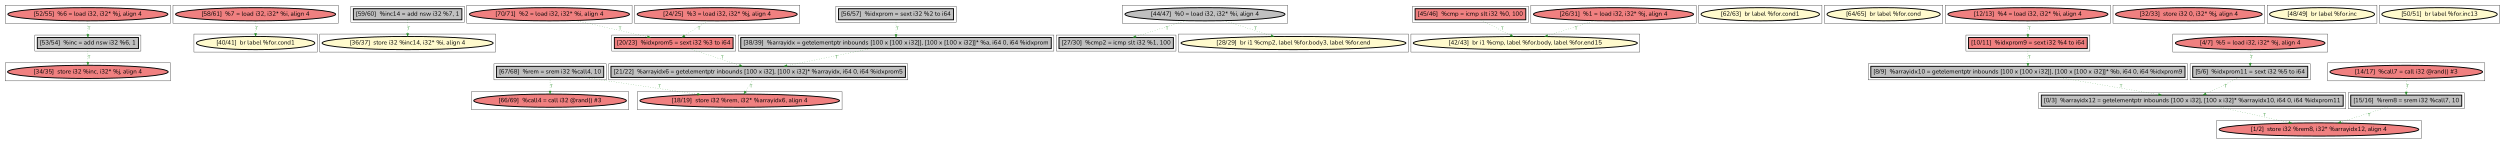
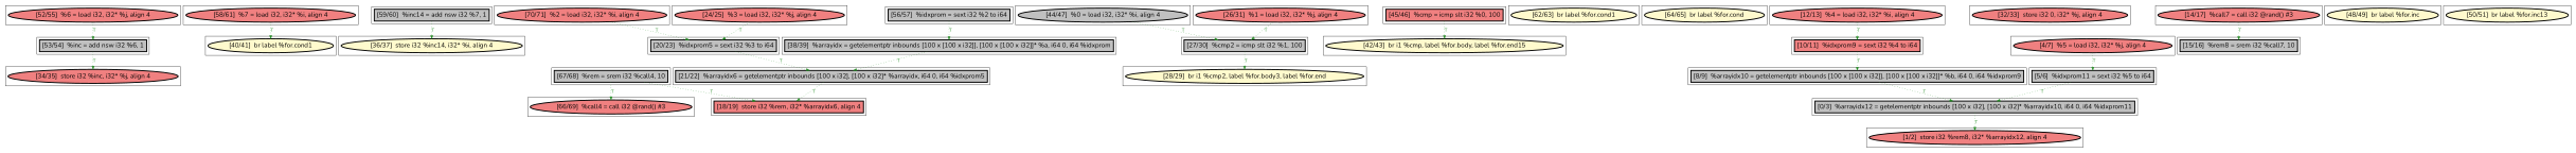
  digraph {
    fontname=Nunito
    node [fillcolor=lightcoral fontname=Nunito fontsize=20 penwidth=3.0 shape=ellipse style=filled]
    edge [color=forestgreen fontcolor=forestgreen fontname=Nunito style=dotted]
    n1 [label="[52/55]  %6 = load i32, i32* %j, align 4"]
    n2 [fillcolor=lemonchiffon label="[40/41]  br label %for.cond1"]
    n3 [fillcolor=grey label="[59/60]  %inc14 = add nsw i32 %7, 1" shape=rectangle]
    n4 [fillcolor=grey label="[38/39]  %arrayidx = getelementptr inbounds [100 x [100 x i32]], [100 x [100 x i32]]* %a, i64 0, i64 %idxprom" shape=rectangle]
    n5 [fillcolor=grey label="[53/54]  %inc = add nsw i32 %6, 1" shape=rectangle]
    n6 [fillcolor=grey label="[56/57]  %idxprom = sext i32 %2 to i64" shape=rectangle]
    n7 [fillcolor=grey label="[27/30]  %cmp2 = icmp slt i32 %1, 100" shape=rectangle]
    n8 [fillcolor=grey label="[44/47]  %0 = load i32, i32* %i, align 4"]
    n9 [label="[66/69]  %call4 = call i32 @rand() #3"]
    n10 [label="[70/71]  %2 = load i32, i32* %i, align 4"]
    n11 [label="[45/46]  %cmp = icmp slt i32 %0, 100" shape=rectangle]
    n12 [fillcolor=lemonchiffon label="[62/63]  br label %for.cond1"]
    n13 [fillcolor=lemonchiffon label="[64/65]  br label %for.cond"]
    n14 [label="[12/13]  %4 = load i32, i32* %i, align 4"]
    n15 [fillcolor=grey label="[5/6]  %idxprom11 = sext i32 %5 to i64" shape=rectangle]
    n16 [label="[10/11]  %idxprom9 = sext i32 %4 to i64" shape=rectangle]
    n17 [fillcolor=grey label="[8/9]  %arrayidx10 = getelementptr inbounds [100 x [100 x i32]], [100 x [100 x i32]]* %b, i64 0, i64 %idxprom9" shape=rectangle]
    n18 [label="[4/7]  %5 = load i32, i32* %j, align 4"]
    n19 [label="[32/33]  store i32 0, i32* %j, align 4"]
    n20 [label="[14/17]  %call7 = call i32 @rand() #3"]
    n21 [fillcolor=grey label="[0/3]  %arrayidx12 = getelementptr inbounds [100 x i32], [100 x i32]* %arrayidx10, i64 0, i64 %idxprom11" shape=rectangle]
    n22 [fillcolor=lemonchiffon label="[48/49]  br label %for.inc"]
    n23 [fillcolor=lemonchiffon label="[50/51]  br label %for.inc13"]
-   n24 [label="[18/19]  store i32 %rem, i32* %arrayidx6, align 4"]
+   n24 [label="[18/19]  store i32 %rem, i32* %arrayidx6, align 4" shape=box]
    n25 [fillcolor=lemonchiffon label="[36/37]  store i32 %inc14, i32* %i, align 4"]
-   n26 [label="[20/23]  %idxprom5 = sext i32 %3 to i64" shape=rectangle]
+   n26 [fillcolor=grey label="[20/23]  %idxprom5 = sext i32 %3 to i64" shape=rectangle]
    n27 [fillcolor=grey label="[21/22]  %arrayidx6 = getelementptr inbounds [100 x i32], [100 x i32]* %arrayidx, i64 0, i64 %idxprom5" shape=rectangle]
    n28 [label="[24/25]  %3 = load i32, i32* %j, align 4"]
    n29 [label="[1/2]  store i32 %rem8, i32* %arrayidx12, align 4"]
    n30 [fillcolor=grey label="[15/16]  %rem8 = srem i32 %call7, 10" shape=rectangle]
    n31 [fillcolor=grey label="[67/68]  %rem = srem i32 %call4, 10" shape=rectangle]
    n32 [fillcolor=lemonchiffon label="[28/29]  br i1 %cmp2, label %for.body3, label %for.end"]
    n33 [label="[34/35]  store i32 %inc, i32* %j, align 4"]
    n34 [label="[26/31]  %1 = load i32, i32* %j, align 4"]
    n35 [fillcolor=lemonchiffon label="[42/43]  br i1 %cmp, label %for.body, label %for.end15"]
    n36 [label="[58/61]  %7 = load i32, i32* %i, align 4"]
    subgraph cluster_1 {
      n1
    }
    subgraph cluster_2 {
      n2
    }
    subgraph cluster_3 {
      n3
    }
    subgraph cluster_4 {
      n4
    }
    subgraph cluster_5 {
      n5
    }
    subgraph cluster_6 {
      n6
    }
    subgraph cluster_7 {
      n7
    }
    subgraph cluster_8 {
      n8
    }
    subgraph cluster_9 {
      n9
    }
    subgraph cluster_10 {
      n10
    }
    subgraph cluster_11 {
      n11
    }
    subgraph cluster_12 {
      n12
    }
    subgraph cluster_13 {
      n13
    }
    subgraph cluster_14 {
      n14
    }
    subgraph cluster_15 {
      n15
    }
    subgraph cluster_16 {
      n16
    }
    subgraph cluster_17 {
      n17
    }
    subgraph cluster_18 {
      n18
    }
    subgraph cluster_19 {
      n19
    }
    subgraph cluster_20 {
      n20
    }
    subgraph cluster_21 {
      n21
    }
    subgraph cluster_22 {
      n22
    }
    subgraph cluster_23 {
      n23
    }
    subgraph cluster_24 {
      n24
    }
    subgraph cluster_25 {
      n25
    }
    subgraph cluster_26 {
      n26
    }
    subgraph cluster_27 {
      n27
    }
    subgraph cluster_28 {
      n28
    }
    subgraph cluster_29 {
      n29
    }
    subgraph cluster_30 {
      n30
    }
    subgraph cluster_31 {
      n31
    }
    subgraph cluster_32 {
      n32
    }
    subgraph cluster_33 {
      n33
    }
    subgraph cluster_34 {
      n34
    }
    subgraph cluster_35 {
      n35
    }
    subgraph cluster_36 {
      n36
    }
    n1 -> n5 [label=T]
    n3 -> n25 [label=T]
    n4 -> n27 [label=T]
    n5 -> n33 [label=T]
    n6 -> n4 [label=T]
-   n8 -> n32 [label=T]
+   n7 -> n32 [label=T]
    n8 -> n7 [label=T]
    n10 -> n26 [label=T]
    n11 -> n35 [label=T]
    n14 -> n16 [label=T]
    n15 -> n21 [label=T]
    n16 -> n17 [label=T]
    n17 -> n21 [label=T]
    n18 -> n15 [label=T]
    n20 -> n30 [label=T]
    n21 -> n29 [label=T]
    n26 -> n27 [label=T]
    n27 -> n24 [label=T]
    n28 -> n26 [label=T]
-   n30 -> n29 [label=T]
    n31 -> n9 [label=T]
    n31 -> n24 [label=T]
-   n34 -> n35 [label=T]
+   n34 -> n7 [label=T]
    n36 -> n2 [label=T]
  }
